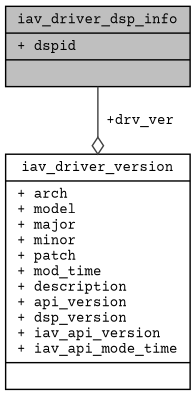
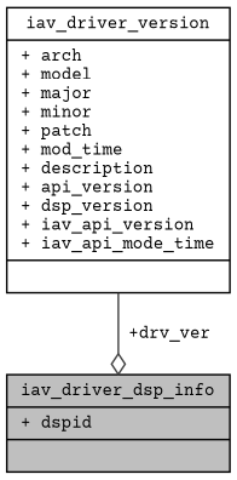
  digraph {
    fontname="Courier Prime"
    node [color=black fontname="Courier Prime" fontsize=10 shape=record]
    n1 [fillcolor=grey75 fontcolor=black height=0.2 label="{iav_driver_dsp_info\n|+ dspid\l|}" style=filled width=0.4]
    n2 [height=0.2 label="{iav_driver_version\n|+ arch\l+ model\l+ major\l+ minor\l+ patch\l+ mod_time\l+ description\l+ api_version\l+ dsp_version\l+ iav_api_version\l+ iav_api_mode_time\l|}" width=0.4]
-   n1 -> n2 [arrowhead=odiamond color=grey25 fontname="Courier Prime" fontsize=10 label=" +drv_ver" labelfontname=Helvetica labelfontsize=10 style=solid]
+   n2 -> n1 [arrowhead=odiamond color=grey25 fontname="Courier Prime" fontsize=10 label=" +drv_ver" labelfontname=Helvetica labelfontsize=10 style=solid]
  }
